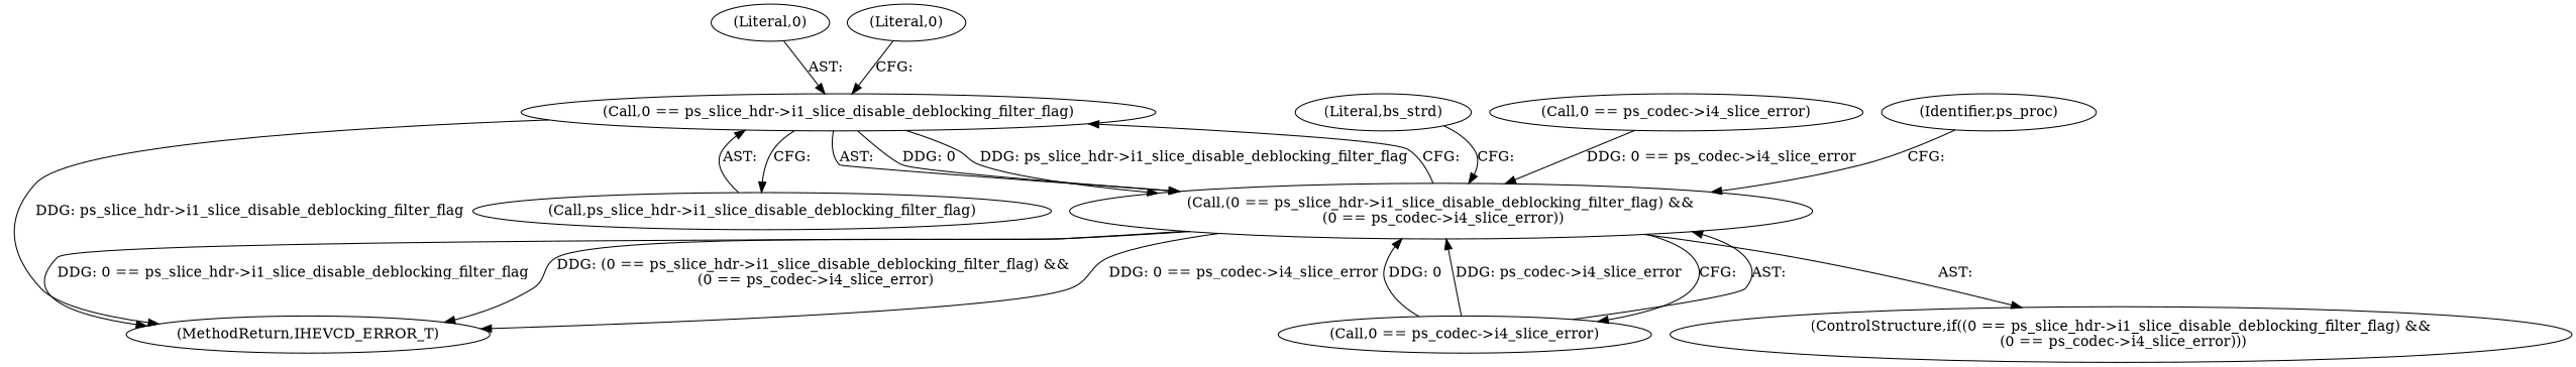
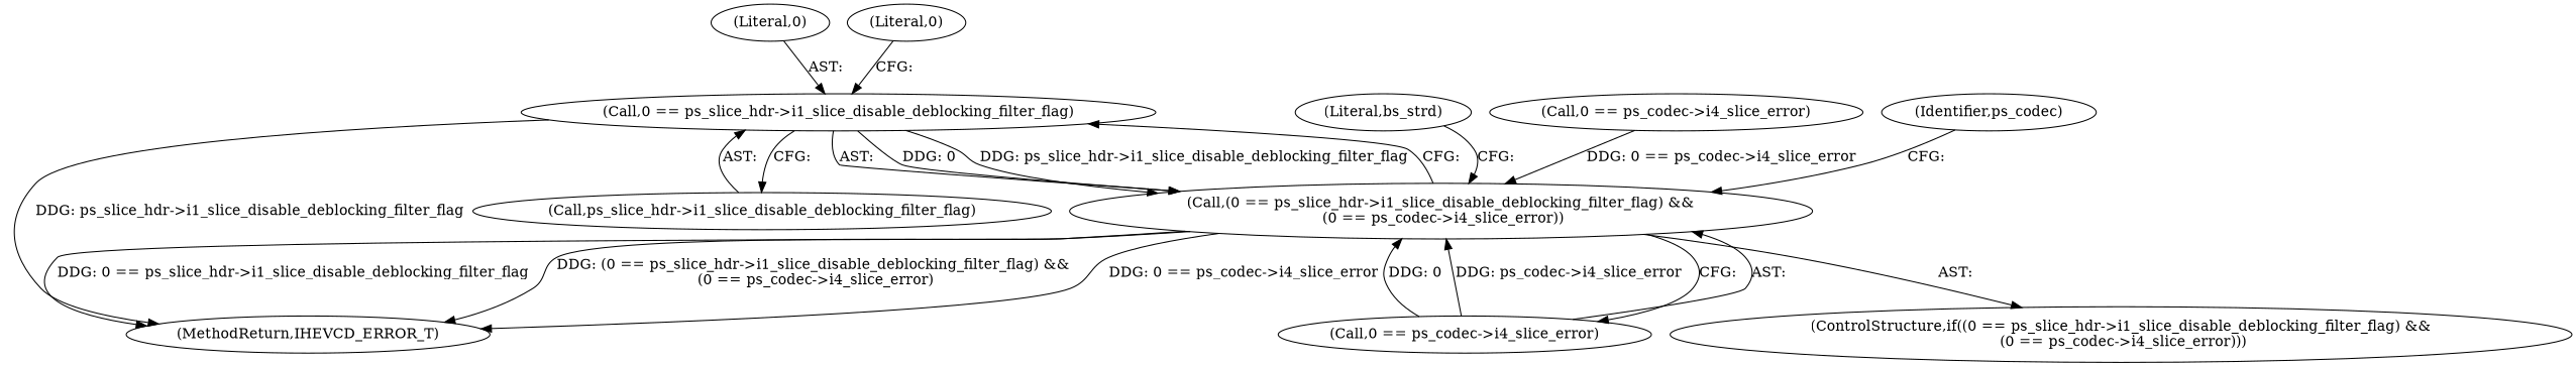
  digraph {
    n1 [label="(Call,0 == ps_slice_hdr->i1_slice_disable_deblocking_filter_flag)"]
    n2 [label="(Call,(0 == ps_slice_hdr->i1_slice_disable_deblocking_filter_flag) &&\n (0 == ps_codec->i4_slice_error))"]
    n3 [label="(Call,ps_slice_hdr->i1_slice_disable_deblocking_filter_flag)"]
    n4 [label="(MethodReturn,IHEVCD_ERROR_T)"]
    n5 [label="(ControlStructure,if((0 == ps_slice_hdr->i1_slice_disable_deblocking_filter_flag) &&\n (0 == ps_codec->i4_slice_error)))"]
    n6 [label="(Call,0 == ps_codec->i4_slice_error)"]
    n7 [label="(Literal,bs_strd)"]
    n8 [label="(Call,0 == ps_codec->i4_slice_error)"]
-   n9 [label="(Identifier,ps_proc)"]
+   n9 [label="(Identifier,ps_codec)"]
    n10 [label="(Literal,0)"]
    n11 [label="(Literal,0)"]
    n1 -> n2 [label="AST: "]
    n1 -> n2 [label="DDG: 0"]
    n1 -> n2 [label="DDG: ps_slice_hdr->i1_slice_disable_deblocking_filter_flag"]
    n1 -> n3 [label="CFG: "]
    n1 -> n4 [label="DDG: ps_slice_hdr->i1_slice_disable_deblocking_filter_flag"]
    n2 -> n1 [label="CFG: "]
    n2 -> n4 [label="DDG: (0 == ps_slice_hdr->i1_slice_disable_deblocking_filter_flag) &&\n (0 == ps_codec->i4_slice_error)"]
    n2 -> n4 [label="DDG: 0 == ps_codec->i4_slice_error"]
    n2 -> n4 [label="DDG: 0 == ps_slice_hdr->i1_slice_disable_deblocking_filter_flag"]
    n2 -> n5 [label="AST: "]
    n2 -> n6 [label="CFG: "]
    n3 -> n1 [label="AST: "]
    n6 -> n2 [label="AST: "]
    n6 -> n2 [label="DDG: 0"]
    n6 -> n2 [label="DDG: ps_codec->i4_slice_error"]
    n7 -> n2 [label="CFG: "]
    n8 -> n2 [label="DDG: 0 == ps_codec->i4_slice_error"]
    n9 -> n2 [label="CFG: "]
    n10 -> n1 [label="AST: "]
    n11 -> n1 [label="CFG: "]
  }
